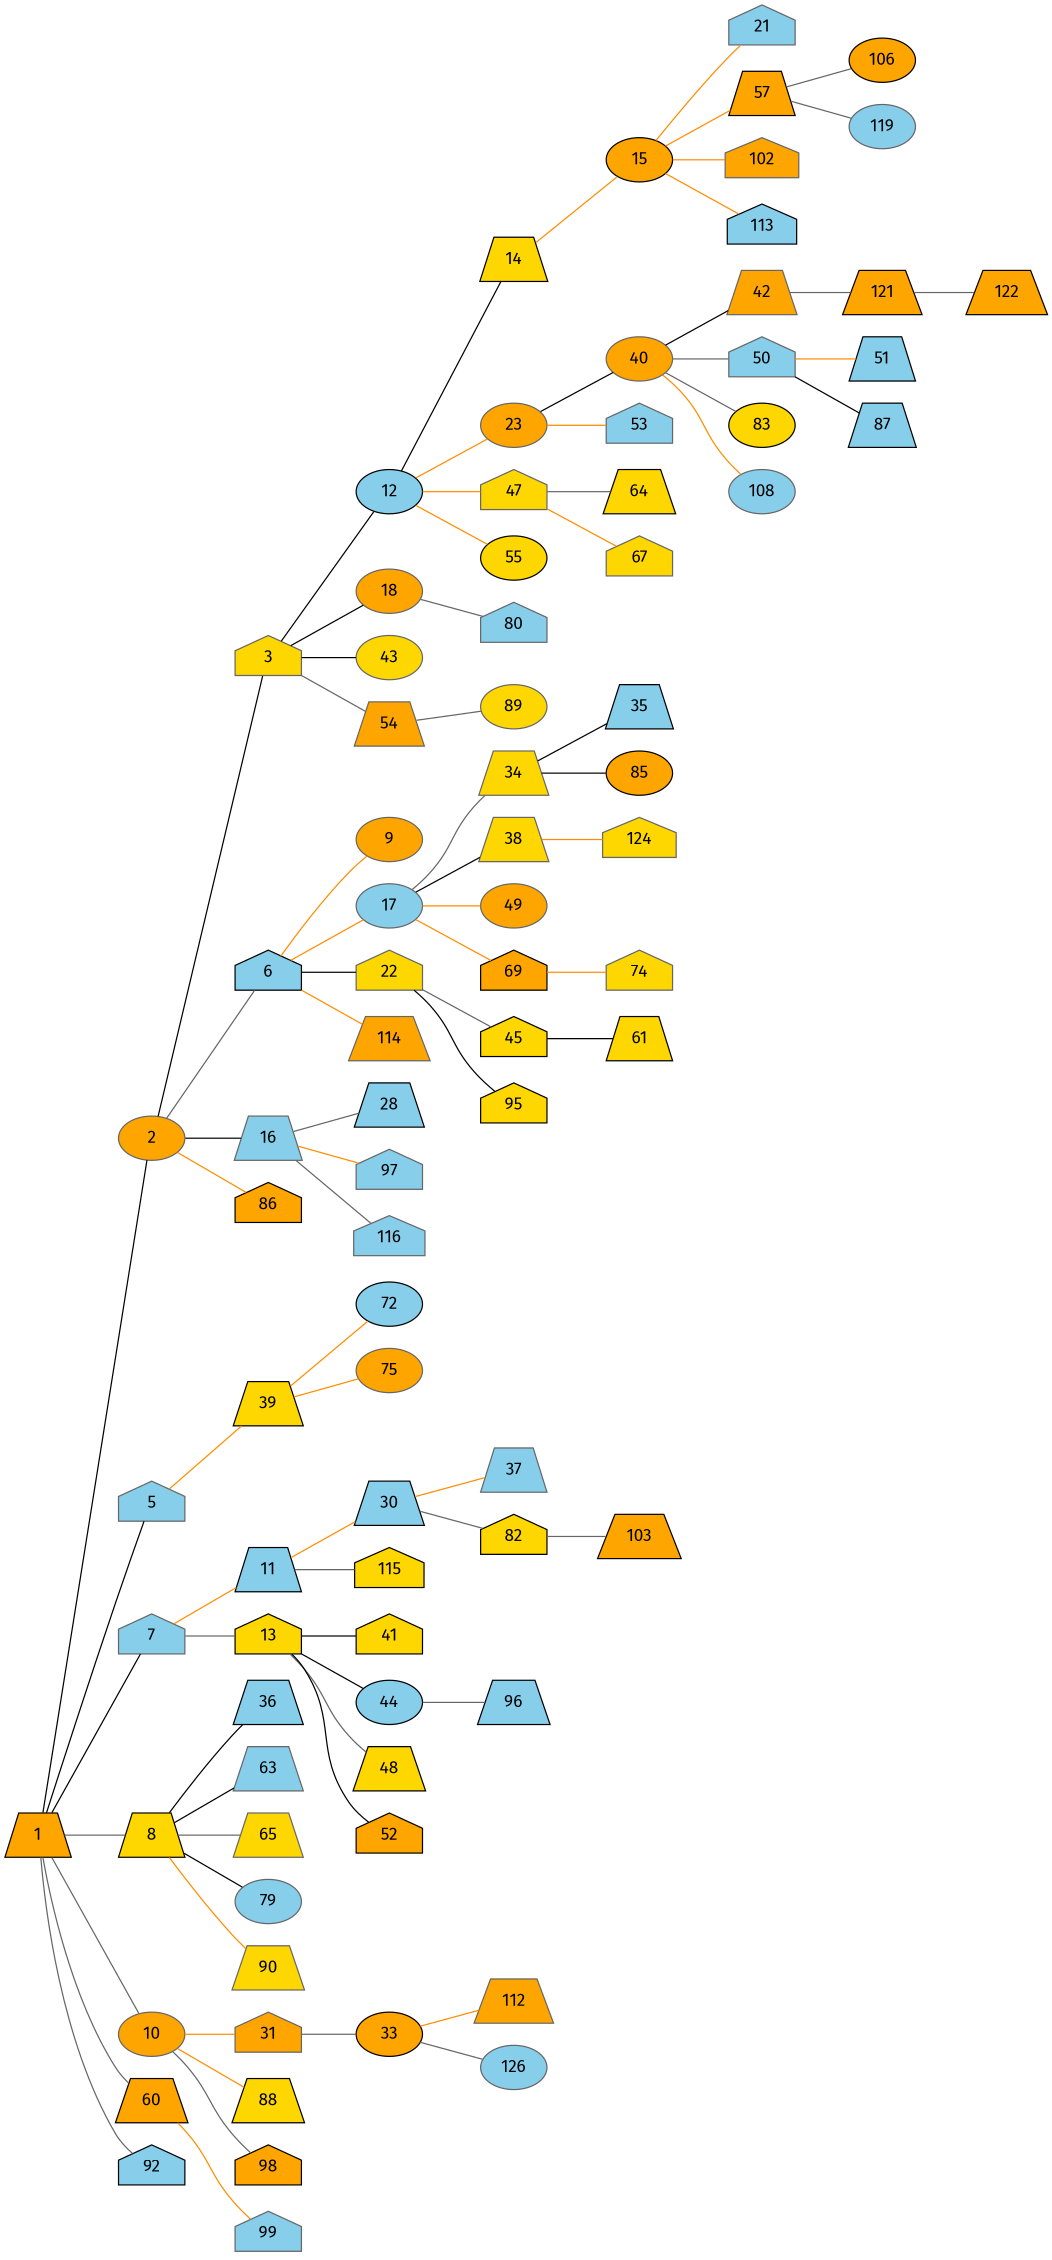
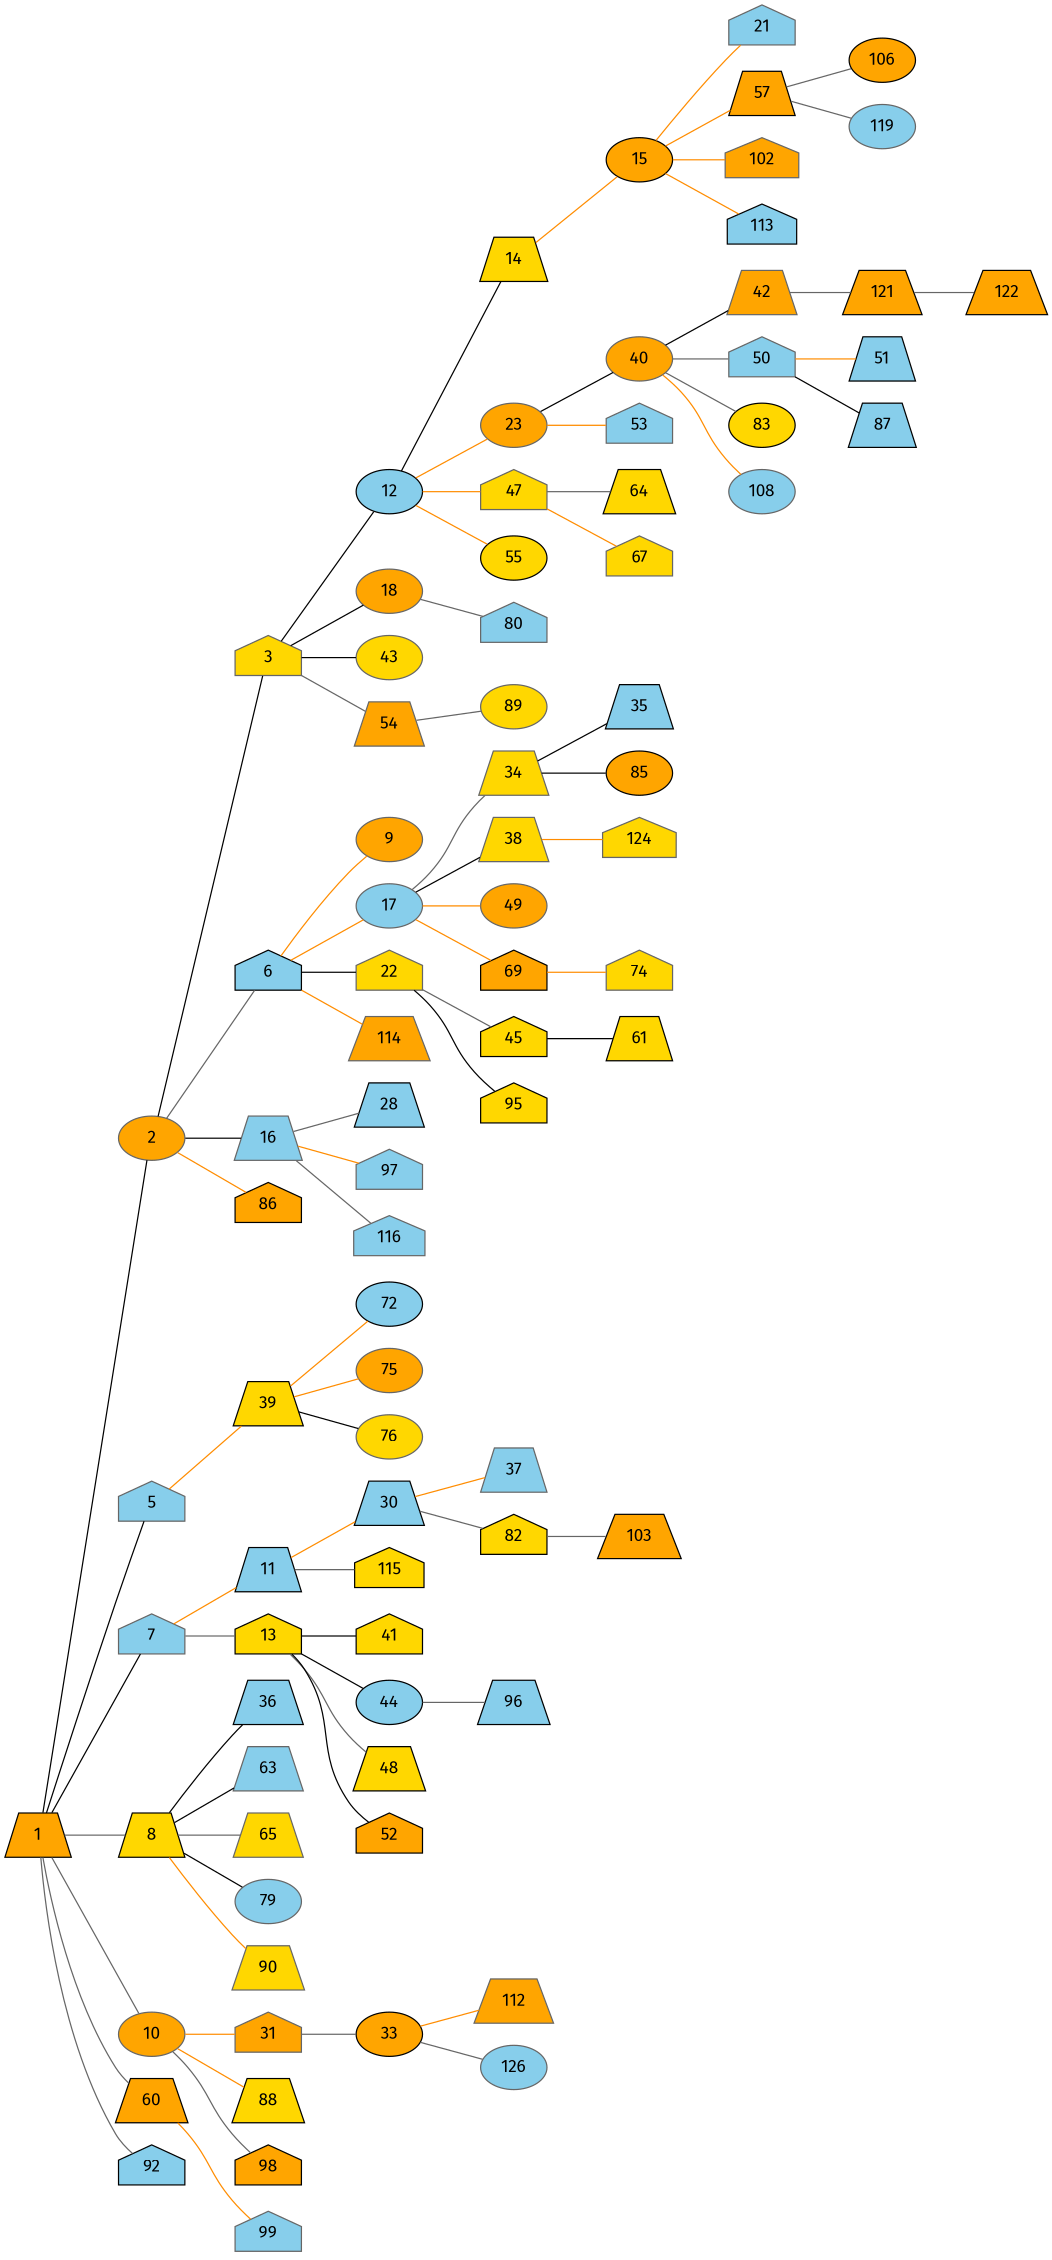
  graph {
    fontname="Fira Sans"
    rankdir=LR
    node [color=gray40 fillcolor=skyblue fontname="Fira Sans" shape=trapezium style=filled]
    edge [color=darkorange fontname="Fira Sans"]
    1 [color=black fillcolor=orange super="+4"]
    2 [fillcolor=orange shape=ellipse super="+70"]
    5 [shape=house super="+78"]
    7 [shape=house super="+77"]
    8 [color=black fillcolor=gold super="+26"]
    10 [fillcolor=orange shape=ellipse super="+117"]
    60 [color=black fillcolor=orange super="+62"]
    92 [color=black shape=house super="+93"]
    3 [fillcolor=gold shape=house super="+29"]
    6 [color=black shape=house super="+101"]
    16 [super="+20"]
    86 [color=black fillcolor=orange shape=house]
    39 [color=black fillcolor=gold super="+81"]
    11 [color=black super="+27"]
    13 [color=black fillcolor=gold shape=house super="+25"]
    36 [color=black super="+56"]
    63
    65 [fillcolor=gold]
    79 [shape=ellipse]
    90 [fillcolor=gold super="+107"]
    31 [fillcolor=orange shape=house super="+109"]
    88 [color=black fillcolor=gold]
    98 [color=black fillcolor=orange shape=house]
    99 [shape=house]
    12 [color=black shape=ellipse super="+19"]
    18 [fillcolor=orange shape=ellipse super="+104"]
    43 [fillcolor=gold shape=ellipse]
    54 [fillcolor=orange]
    9 [fillcolor=orange shape=ellipse super="+94"]
    17 [shape=ellipse super="+24"]
    22 [fillcolor=gold shape=house]
    114 [fillcolor=orange]
    28 [color=black]
    97 [shape=house]
    116 [shape=house]
    14 [color=black fillcolor=gold]
    23 [fillcolor=orange shape=ellipse super="+68"]
    47 [fillcolor=gold shape=house]
    55 [color=black fillcolor=gold shape=ellipse super="+123"]
    80 [shape=house]
    89 [fillcolor=gold shape=ellipse super="+118"]
    72 [color=black shape=ellipse]
    n43 [fillcolor=orange label=75 shape=ellipse]
+   76 [fillcolor=gold shape=ellipse super="+105"]
    34 [fillcolor=gold super="+91"]
    38 [fillcolor=gold super="+71"]
    49 [fillcolor=orange shape=ellipse super="+120"]
    69 [color=black fillcolor=orange shape=house]
    45 [color=black fillcolor=gold shape=house super="+111"]
    95 [color=black fillcolor=gold shape=house]
    30 [color=black super="+32"]
    115 [color=black fillcolor=gold shape=house]
    41 [color=black fillcolor=gold shape=house]
    44 [color=black shape=ellipse super="+66"]
    48 [color=black fillcolor=gold]
    52 [color=black fillcolor=orange shape=house]
    33 [color=black fillcolor=orange shape=ellipse super="+58"]
    37
    82 [color=black fillcolor=gold shape=house]
    15 [color=black fillcolor=orange shape=ellipse super="+46"]
    40 [fillcolor=orange shape=ellipse super="+100"]
    53 [shape=house]
    64 [color=black fillcolor=gold]
    67 [fillcolor=gold shape=house]
    96 [color=black]
    21 [shape=house super="+84"]
    57 [color=black fillcolor=orange super="+59"]
    102 [fillcolor=orange shape=house]
    113 [color=black shape=house super="+125"]
    106 [color=black fillcolor=orange shape=ellipse]
    119 [shape=ellipse]
    35 [color=black]
    85 [color=black fillcolor=orange shape=ellipse]
    124 [fillcolor=gold shape=house]
    74 [fillcolor=gold shape=house]
    61 [color=black fillcolor=gold]
    42 [fillcolor=orange super="+75"]
    50 [shape=house super="+110"]
    83 [color=black fillcolor=gold shape=ellipse]
    108 [shape=ellipse]
    103 [color=black fillcolor=orange]
    112 [fillcolor=orange]
    126 [shape=ellipse]
    121 [color=black fillcolor=orange]
    51 [color=black]
    87 [color=black]
    122 [color=black fillcolor=orange]
    1 -- 2 [color=black]
    1 -- 5 [color=black]
    1 -- 7 [color=black]
    1 -- 8 [color=gray40]
    1 -- 10 [color=gray40]
    1 -- 60 [color=gray40]
    1 -- 92 [color=gray40]
    2 -- 3 [color=black]
    2 -- 6 [color=gray40]
    2 -- 16 [color=black]
    2 -- 86
    5 -- 39
    7 -- 11
    7 -- 13 [color=gray40]
    8 -- 36 [color=black]
    8 -- 63 [color=black]
    8 -- 65 [color=gray40]
    8 -- 79 [color=black]
    8 -- 90
    10 -- 31
    10 -- 88
    10 -- 98 [color=gray40]
    60 -- 99
    3 -- 12 [color=black]
    3 -- 18 [color=black]
    3 -- 43 [color=black]
    3 -- 54 [color=gray40]
    6 -- 9
    6 -- 17
    6 -- 22 [color=black]
    6 -- 114
    16 -- 28 [color=gray40]
    16 -- 97
    16 -- 116 [color=gray40]
    39 -- 72
    39 -- n43
+   39 -- 76 [color=black]
    11 -- 30
    11 -- 115 [color=gray40]
    13 -- 41 [color=black]
    13 -- 44 [color=black]
    13 -- 48 [color=gray40]
    13 -- 52 [color=black]
    31 -- 33 [color=gray40]
    12 -- 14 [color=black]
    12 -- 23
    12 -- 47
    12 -- 55
    18 -- 80 [color=gray40]
    54 -- 89 [color=gray40]
    17 -- 34 [color=gray40]
    17 -- 38 [color=black]
    17 -- 49
    17 -- 69
    22 -- 45 [color=gray40]
    22 -- 95 [color=black]
    14 -- 15
    23 -- 40 [color=black]
    23 -- 53
    47 -- 64 [color=gray40]
    47 -- 67
    34 -- 35 [color=black]
    34 -- 85 [color=black]
    38 -- 124
    69 -- 74
    45 -- 61 [color=black]
    30 -- 37
    30 -- 82 [color=gray40]
    44 -- 96 [color=gray40]
    33 -- 112
    33 -- 126 [color=gray40]
    82 -- 103 [color=gray40]
    15 -- 21
    15 -- 57
    15 -- 102
    15 -- 113
    40 -- 42 [color=black]
    40 -- 50 [color=gray40]
    40 -- 83 [color=gray40]
    40 -- 108
    57 -- 106 [color=gray40]
    57 -- 119 [color=gray40]
    42 -- 121 [color=gray40]
    50 -- 51
    50 -- 87 [color=black]
    121 -- 122 [color=gray40]
  }
